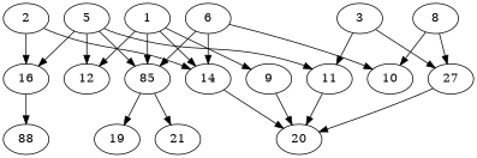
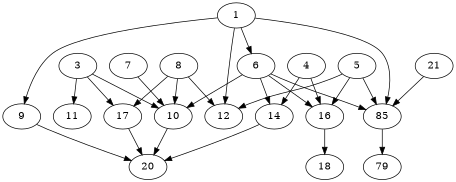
  digraph {
    node [alpha=0.14]
    1 [alpha=0.00 expect_size=5942339131838089]
    9 [expect_size=121421534689041024]
    12 [alpha=0.07 expect_size=6455726779716861952]
    14 [alpha=0.18 expect_size=461579332346887104]
    n5 [alpha=0.08 expect_size=125246531531956027392 label=85]
    20 [alpha=0.10 expect_size=7170525953135316]
-   19 [alpha=0.11 expect_size=29497552751741936]
+   19 [alpha=0.11 expect_size=29497552751741936 label=79]
    21 [alpha=0.06 expect_size=2764920990565202]
    11 [alpha=0.07 expect_size=10739871386189070]
    16 [alpha=0.03 expect_size=145203958829553811456]
-   18 [alpha=0.15 expect_size=390881423836748480 label=88]
+   18 [alpha=0.15 expect_size=390881423836748480]
    3 [alpha=0.18 expect_size=277255551536599138304]
    10 [alpha=0.16 expect_size=7238245612254848]
-   17 [expect_size=271020119600877216 label=27]
-   4 [alpha=0.13 expect_size=120943135044616144 label=2]
+   17 [expect_size=271020119600877216]
+   4 [alpha=0.13 expect_size=120943135044616144]
    5 [alpha=0.10 expect_size=1616484162452062208]
    6 [alpha=0.11 expect_size=5539850952648137]
+   7 [alpha=0.16 expect_size=20042507937600]
    8 [alpha=0.09 expect_size=97604449618362368000]
    1 -> 9
    1 -> 12
-   1 -> 14
+   1 -> 6
    1 -> n5
    9 -> 20
    14 -> 20
    n5 -> 19
-   n5 -> 21
-   11 -> 20
+   21 -> n5
+   10 -> 20
    16 -> 18
    3 -> 11
+   3 -> 10
    3 -> 17
    17 -> 20
    4 -> 14
    4 -> 16
    5 -> 12
    5 -> n5
-   5 -> 11
    5 -> 16
    6 -> 14
    6 -> n5
+   6 -> 16
    6 -> 10
+   7 -> 10
+   8 -> 12
    8 -> 10
    8 -> 17
  }
